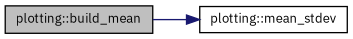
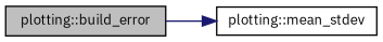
  digraph {
    rankdir=LR
    fontname="IBM Plex Sans"
    node [color=black fontname="IBM Plex Sans" fontsize=10 shape=record style=filled]
-   n1 [fillcolor=grey75 fontcolor=black height=0.2 label="plotting::build_mean" width=0.4]
+   n1 [fillcolor=grey75 fontcolor=black height=0.2 label="plotting::build_error" width=0.4]
    n2 [fillcolor=white height=0.2 label="plotting::mean_stdev" width=0.4]
    n1 -> n2 [color=midnightblue fontname="IBM Plex Sans" fontsize=10 labelfontname=Helvetica labelfontsize=10 style=solid]
  }
